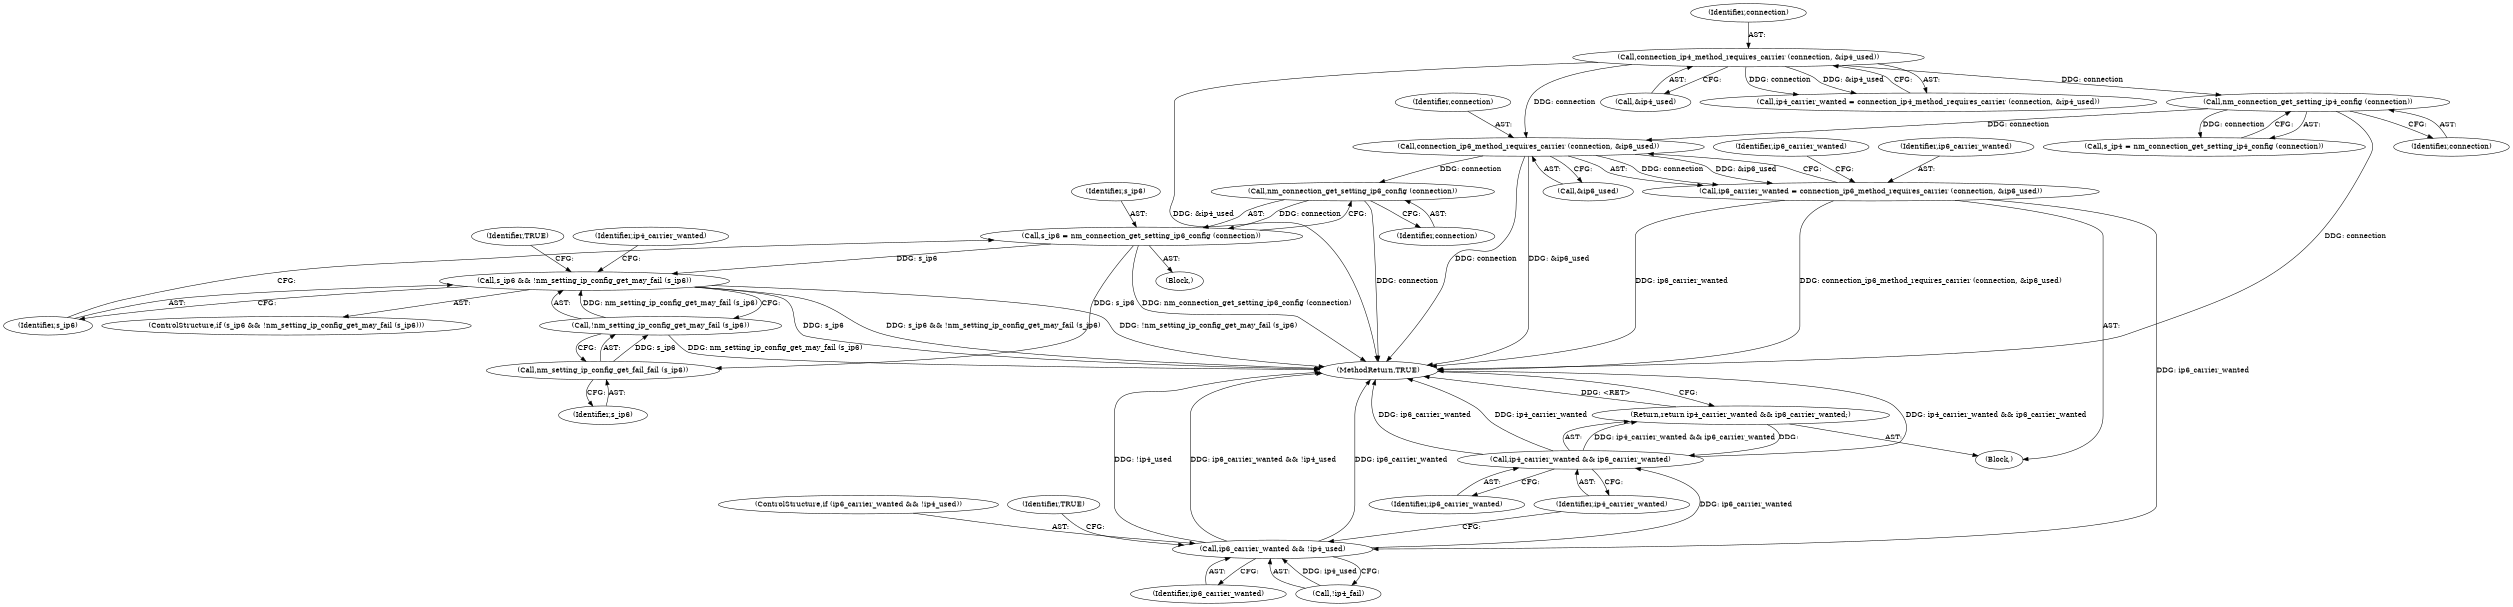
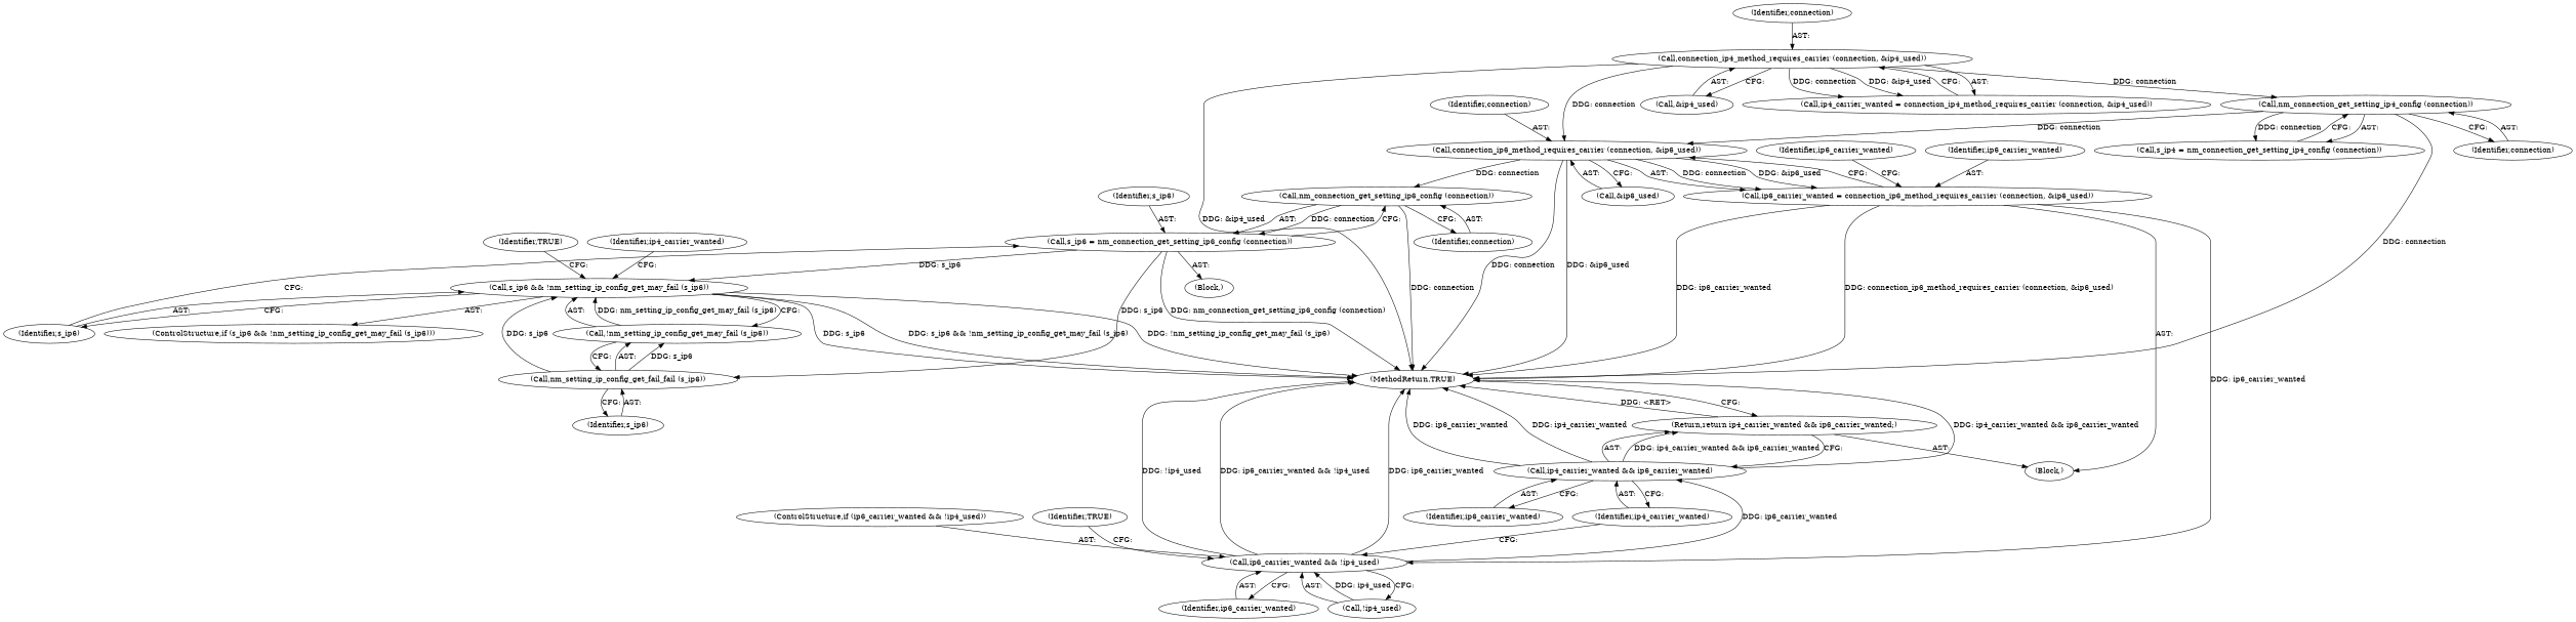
  digraph {
    n1 [label="(Call,connection_ip6_method_requires_carrier (connection, &ip6_used))"]
    n2 [label="(Call,ip6_carrier_wanted = connection_ip6_method_requires_carrier (connection, &ip6_used))"]
    n3 [label="(Call,nm_connection_get_setting_ip6_config (connection))"]
    n4 [label="(Call,&ip6_used)"]
    n5 [label="(MethodReturn,TRUE)"]
    n6 [label="(Call,ip6_carrier_wanted && !ip4_used)"]
    n7 [label="(Block,)"]
    n8 [label="(Call,s_ip6 = nm_connection_get_setting_ip6_config (connection))"]
    n9 [label="(Identifier,connection)"]
    n10 [label="(Return,return ip4_carrier_wanted && ip6_carrier_wanted;)"]
    n11 [label="(Call,nm_connection_get_setting_ip4_config (connection))"]
    n12 [label="(Identifier,connection)"]
    n13 [label="(Call,s_ip4 = nm_connection_get_setting_ip4_config (connection))"]
    n14 [label="(Call,connection_ip4_method_requires_carrier (connection, &ip4_used))"]
    n15 [label="(Call,&ip4_used)"]
    n16 [label="(Call,ip4_carrier_wanted = connection_ip4_method_requires_carrier (connection, &ip4_used))"]
    n17 [label="(Call,ip4_carrier_wanted && ip6_carrier_wanted)"]
    n18 [label="(Identifier,ip6_carrier_wanted)"]
-   n19 [label="(Call,!ip4_fail)"]
+   n19 [label="(Call,!ip4_used)"]
    n20 [label="(Identifier,ip6_carrier_wanted)"]
    n21 [label="(Identifier,ip4_carrier_wanted)"]
    n22 [label="(ControlStructure,if (ip6_carrier_wanted && !ip4_used))"]
    n23 [label="(Call,s_ip6 && !nm_setting_ip_config_get_may_fail (s_ip6))"]
    n24 [label="(Call,nm_setting_ip_config_get_fail_fail (s_ip6))"]
    n25 [label="(Block,)"]
    n26 [label="(Call,!nm_setting_ip_config_get_may_fail (s_ip6))"]
    n27 [label="(Identifier,s_ip6)"]
    n28 [label="(ControlStructure,if (s_ip6 && !nm_setting_ip_config_get_may_fail (s_ip6)))"]
    n29 [label="(Identifier,s_ip6)"]
    n30 [label="(Identifier,ip6_carrier_wanted)"]
    n31 [label="(Identifier,s_ip6)"]
    n32 [label="(Identifier,connection)"]
    n33 [label="(Identifier,TRUE)"]
    n34 [label="(Identifier,ip6_carrier_wanted)"]
    n35 [label="(Identifier,connection)"]
    n36 [label="(Identifier,ip4_carrier_wanted)"]
    n37 [label="(Identifier,TRUE)"]
    n1 -> n2 [label="AST: "]
    n1 -> n2 [label="DDG: connection"]
    n1 -> n2 [label="DDG: &ip6_used"]
    n1 -> n3 [label="DDG: connection"]
    n1 -> n4 [label="CFG: "]
    n1 -> n5 [label="DDG: connection"]
    n1 -> n5 [label="DDG: &ip6_used"]
    n2 -> n1 [label="CFG: "]
    n2 -> n5 [label="DDG: ip6_carrier_wanted"]
    n2 -> n5 [label="DDG: connection_ip6_method_requires_carrier (connection, &ip6_used)"]
    n2 -> n6 [label="DDG: ip6_carrier_wanted"]
    n2 -> n7 [label="AST: "]
    n3 -> n5 [label="DDG: connection"]
    n3 -> n8 [label="AST: "]
    n3 -> n8 [label="DDG: connection"]
    n3 -> n9 [label="CFG: "]
    n4 -> n1 [label="AST: "]
    n5 -> n10 [label="CFG: "]
    n6 -> n5 [label="DDG: !ip4_used"]
    n6 -> n5 [label="DDG: ip6_carrier_wanted && !ip4_used"]
    n6 -> n5 [label="DDG: ip6_carrier_wanted"]
    n6 -> n17 [label="DDG: ip6_carrier_wanted"]
    n6 -> n18 [label="CFG: "]
    n6 -> n19 [label="CFG: "]
    n8 -> n3 [label="CFG: "]
    n8 -> n5 [label="DDG: nm_connection_get_setting_ip6_config (connection)"]
    n8 -> n23 [label="DDG: s_ip6"]
    n8 -> n24 [label="DDG: s_ip6"]
    n8 -> n25 [label="AST: "]
    n9 -> n3 [label="AST: "]
    n10 -> n5 [label="DDG: <RET>"]
    n10 -> n7 [label="AST: "]
-   n10 -> n17 [label="DDG: "]
+   n10 -> n17 [label="CFG: "]
    n11 -> n1 [label="DDG: connection"]
    n11 -> n5 [label="DDG: connection"]
    n11 -> n12 [label="CFG: "]
    n11 -> n13 [label="AST: "]
    n11 -> n13 [label="DDG: connection"]
    n12 -> n11 [label="AST: "]
    n13 -> n11 [label="CFG: "]
    n14 -> n1 [label="DDG: connection"]
    n14 -> n5 [label="DDG: &ip4_used"]
    n14 -> n11 [label="DDG: connection"]
    n14 -> n15 [label="CFG: "]
    n14 -> n16 [label="AST: "]
    n14 -> n16 [label="DDG: connection"]
    n14 -> n16 [label="DDG: &ip4_used"]
    n15 -> n14 [label="AST: "]
    n16 -> n14 [label="CFG: "]
    n17 -> n5 [label="DDG: ip4_carrier_wanted && ip6_carrier_wanted"]
    n17 -> n5 [label="DDG: ip4_carrier_wanted"]
    n17 -> n5 [label="DDG: ip6_carrier_wanted"]
    n17 -> n10 [label="AST: "]
    n17 -> n10 [label="DDG: ip4_carrier_wanted && ip6_carrier_wanted"]
    n17 -> n20 [label="CFG: "]
    n17 -> n21 [label="CFG: "]
    n18 -> n6 [label="AST: "]
    n19 -> n6 [label="AST: "]
    n19 -> n6 [label="DDG: ip4_used"]
    n20 -> n17 [label="AST: "]
    n21 -> n6 [label="CFG: "]
    n21 -> n17 [label="AST: "]
    n22 -> n6 [label="AST: "]
    n23 -> n5 [label="DDG: s_ip6 && !nm_setting_ip_config_get_may_fail (s_ip6)"]
    n23 -> n5 [label="DDG: !nm_setting_ip_config_get_may_fail (s_ip6)"]
    n23 -> n5 [label="DDG: s_ip6"]
    n23 -> n26 [label="CFG: "]
    n23 -> n27 [label="CFG: "]
    n23 -> n28 [label="AST: "]
+   n24 -> n23 [label="DDG: s_ip6"]
    n24 -> n26 [label="AST: "]
    n24 -> n26 [label="DDG: s_ip6"]
    n24 -> n29 [label="CFG: "]
-   n26 -> n5 [label="DDG: nm_setting_ip_config_get_may_fail (s_ip6)"]
    n26 -> n23 [label="AST: "]
    n26 -> n23 [label="DDG: nm_setting_ip_config_get_may_fail (s_ip6)"]
    n26 -> n24 [label="CFG: "]
    n27 -> n8 [label="CFG: "]
    n27 -> n23 [label="AST: "]
    n29 -> n24 [label="AST: "]
    n30 -> n2 [label="AST: "]
    n31 -> n8 [label="AST: "]
    n32 -> n14 [label="AST: "]
    n33 -> n6 [label="CFG: "]
    n34 -> n2 [label="CFG: "]
    n35 -> n1 [label="AST: "]
    n36 -> n23 [label="CFG: "]
    n37 -> n23 [label="CFG: "]
  }
